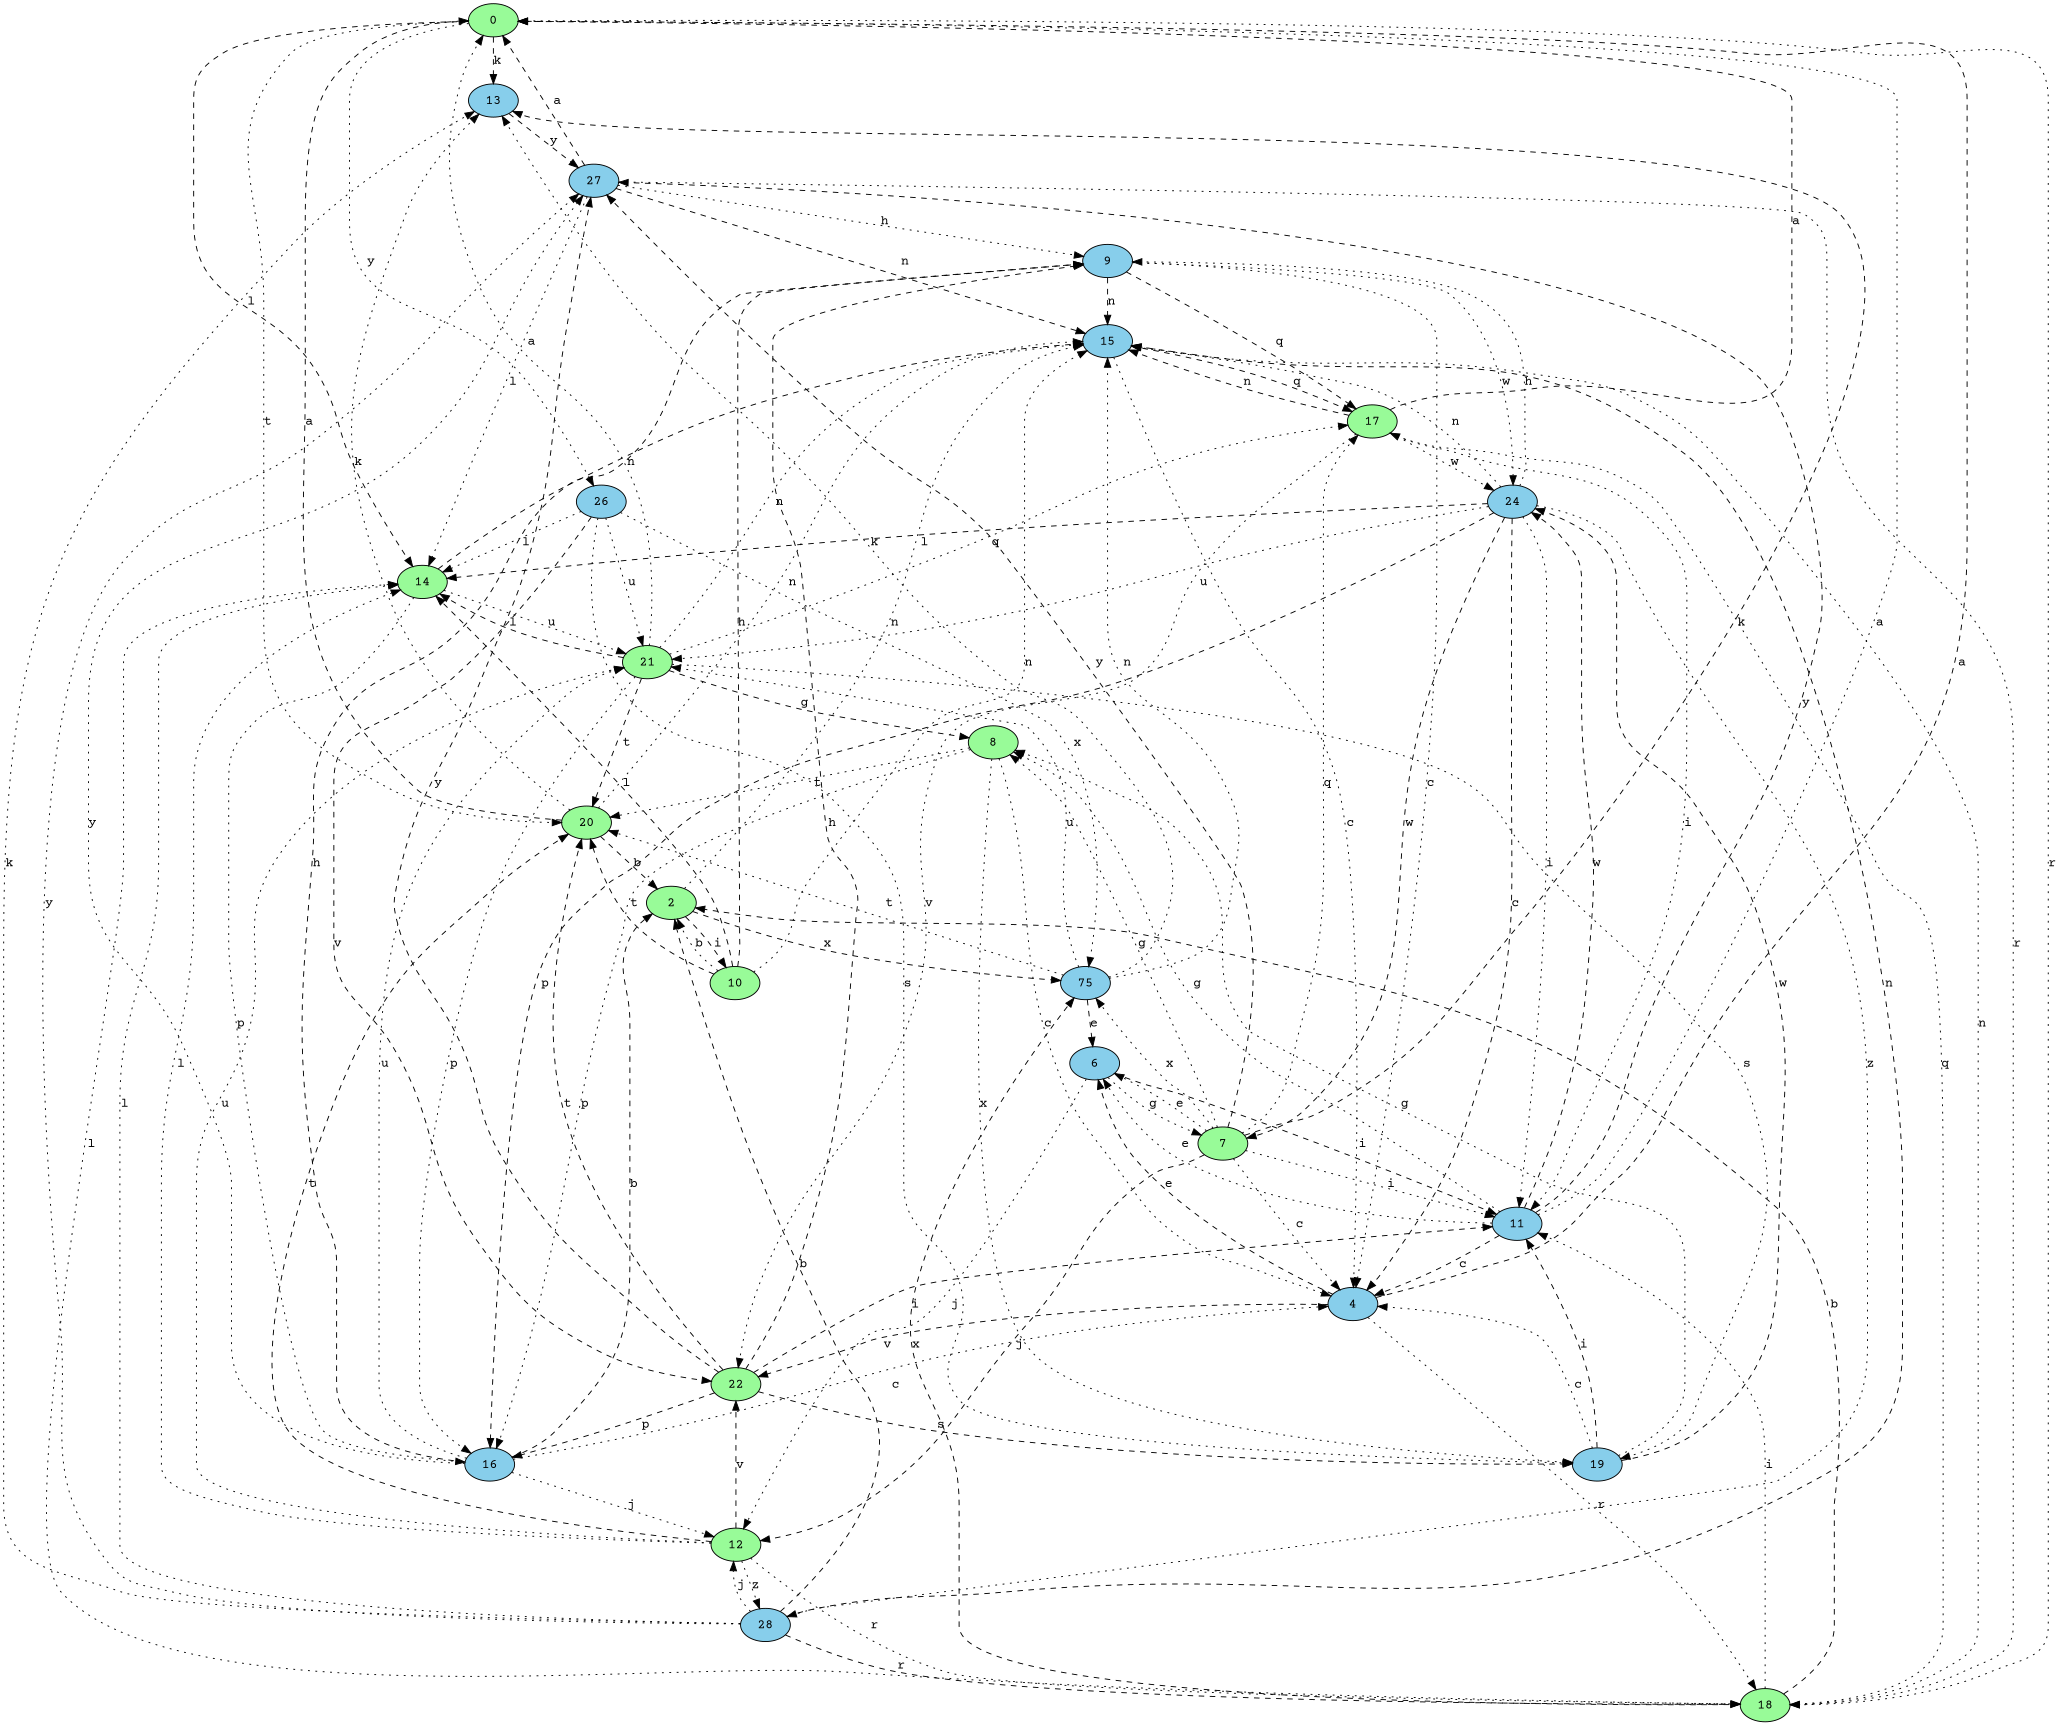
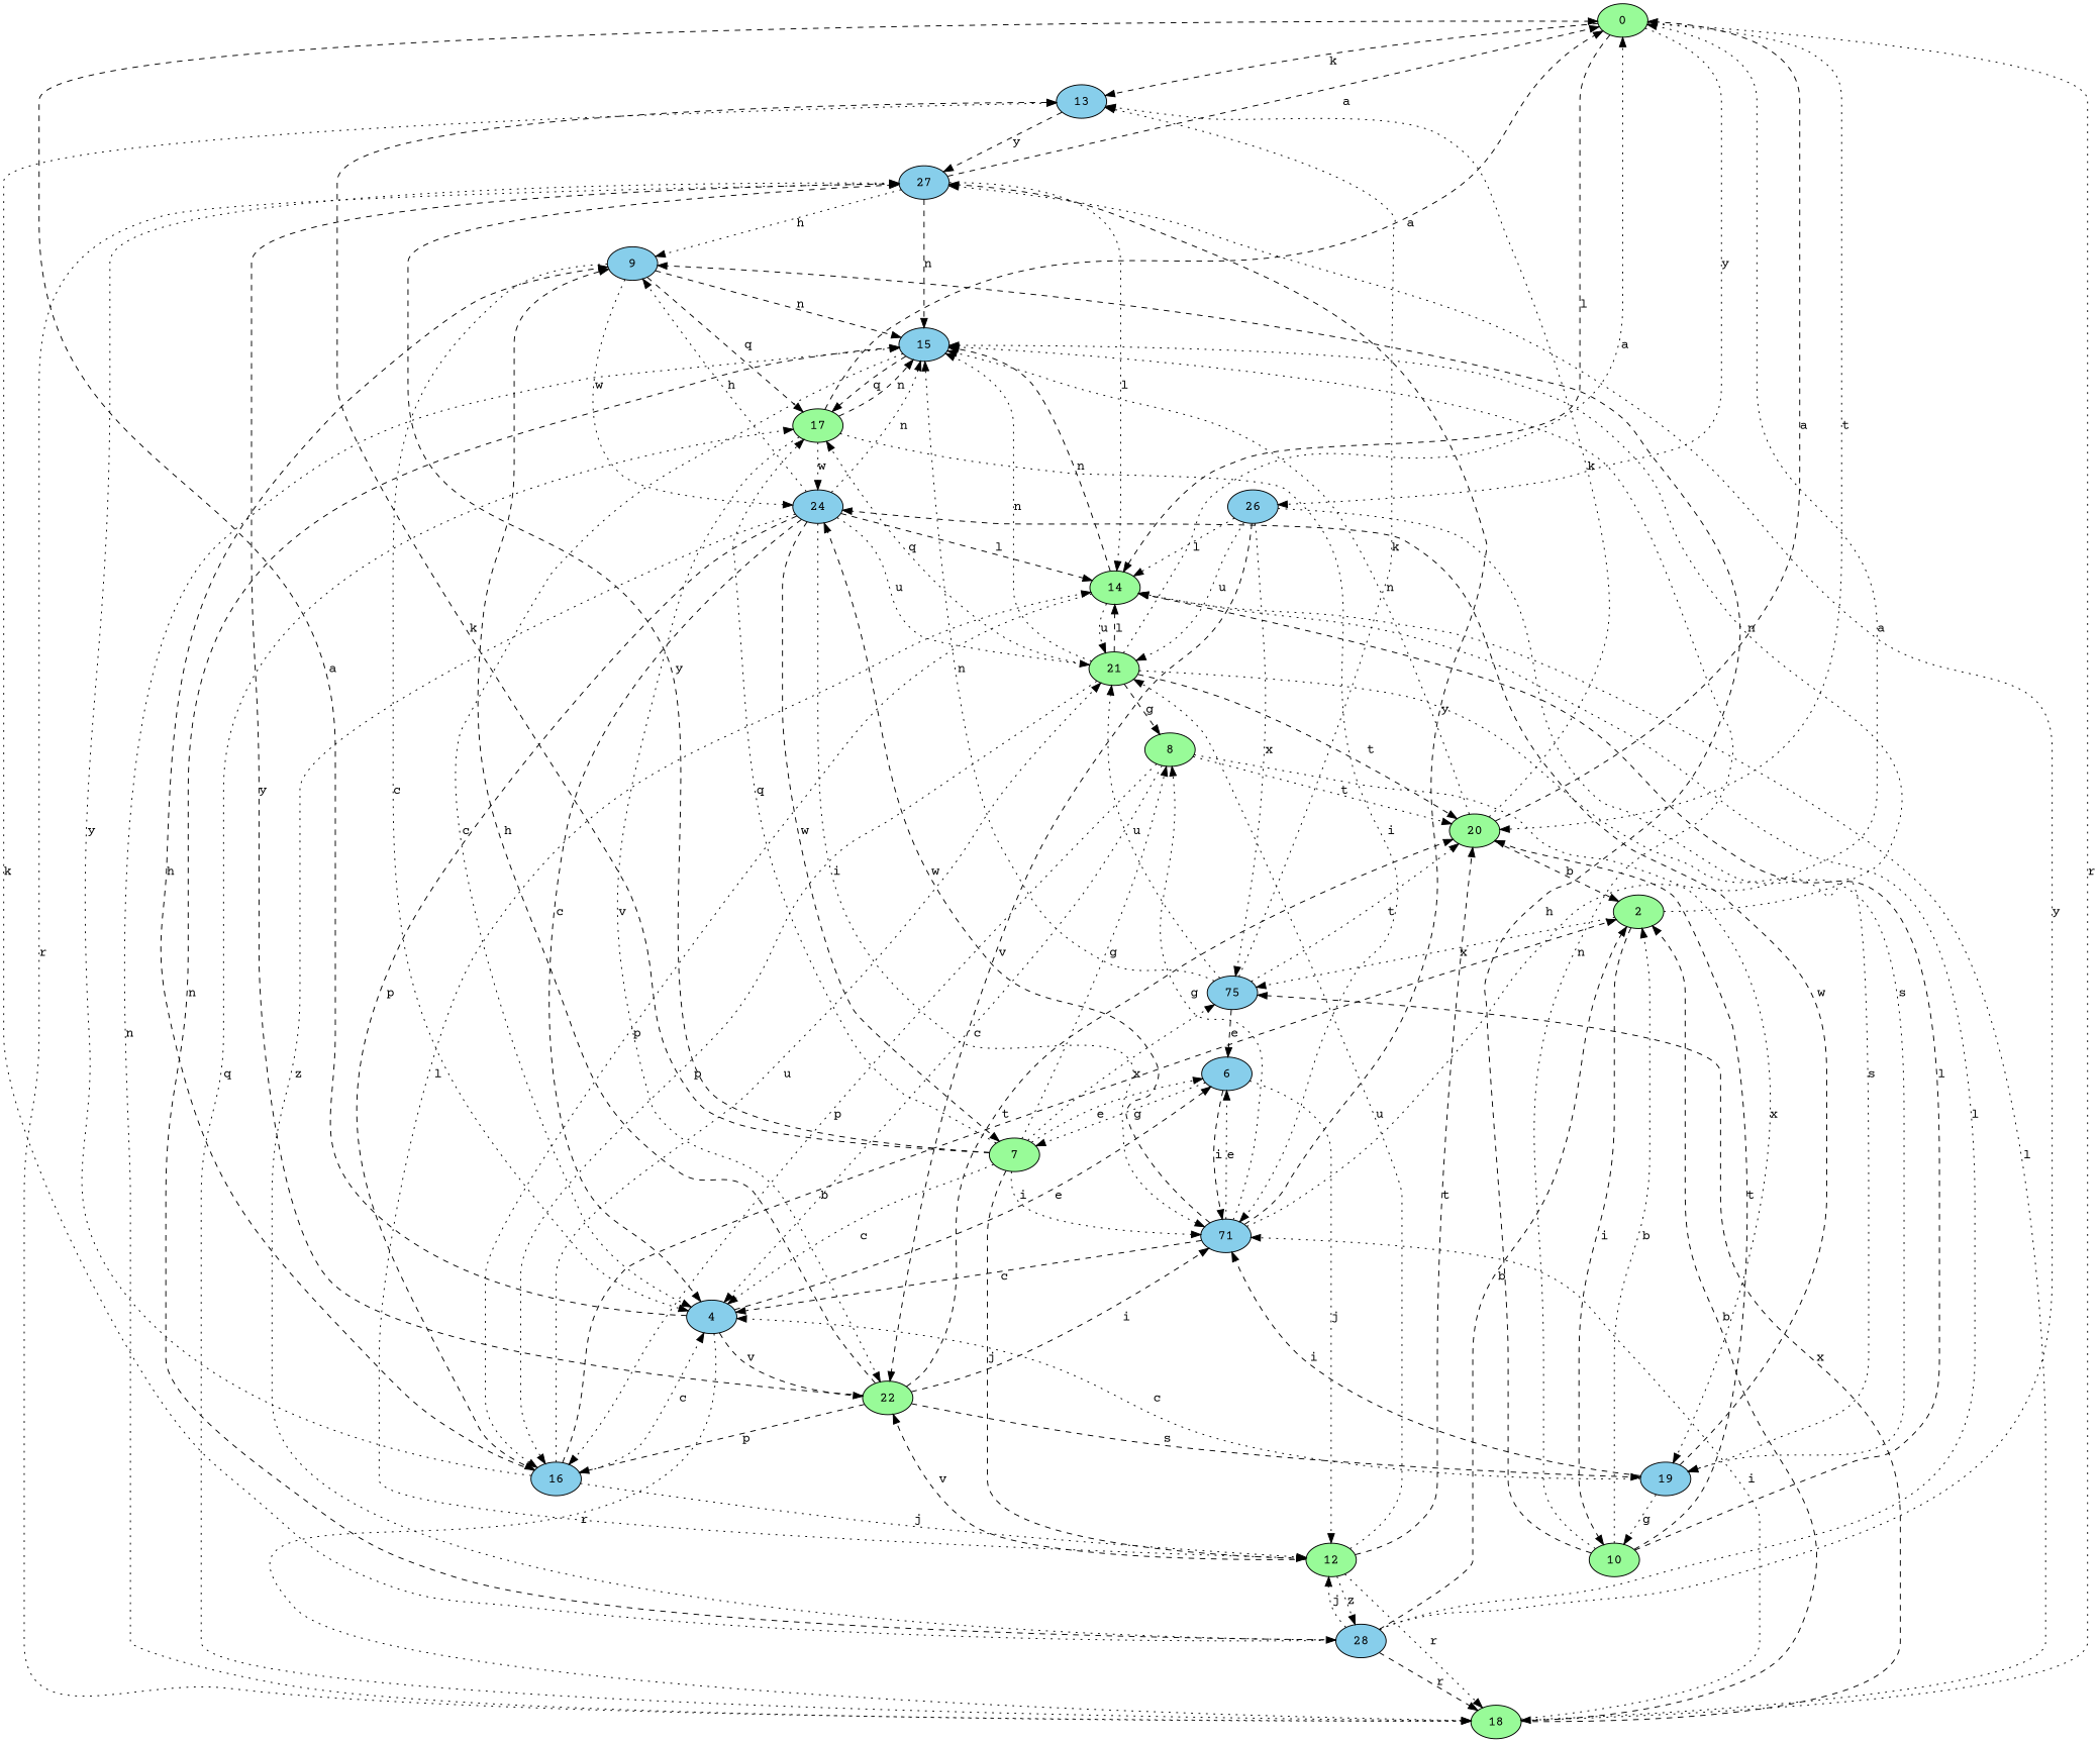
  strict digraph {
    fontname="Courier Prime"
    node [fillcolor=skyblue fontname="Courier Prime" style=filled]
    edge [fontname="Courier Prime" style=dotted]
    0 [fillcolor=palegreen]
    13
    14 [fillcolor=palegreen]
    18 [fillcolor=palegreen]
    20 [fillcolor=palegreen]
    26
    27
    15
    16
    21 [fillcolor=palegreen]
    2 [fillcolor=palegreen]
    n12 [label=75]
-   11
+   11 [label=71]
    17 [fillcolor=palegreen]
    22 [fillcolor=palegreen]
    19
    10 [fillcolor=palegreen]
    9
    4
    6
    7 [fillcolor=palegreen]
    12 [fillcolor=palegreen]
    8 [fillcolor=palegreen]
    24
    28
    0 -> 13 [label=k style=dashed]
    0 -> 14 [label=l style=dashed]
    0 -> 18 [label=r]
    0 -> 20 [label=t]
    0 -> 26 [label=y]
    13 -> 27 [label=y style=dashed]
    14 -> 15 [label=n style=dashed]
    14 -> 16 [label=p]
    14 -> 21 [label=u]
    18 -> 14 [label=l]
    18 -> 15 [label=n]
    18 -> 2 [label=b style=dashed]
    18 -> n12 [label=x style=dashed]
    18 -> 11 [label=i]
    18 -> 17 [label=q]
    20 -> 0 [label=a style=dashed]
    20 -> 13 [label=k]
    20 -> 15 [label=n]
    20 -> 2 [label=b style=dashed]
    26 -> 14 [label=l]
    26 -> 21 [label=u]
    26 -> n12 [label=x]
    26 -> 22 [label=v style=dashed]
    26 -> 19 [label=s]
    27 -> 0 [label=a style=dashed]
    27 -> 14 [label=l]
    27 -> 18 [label=r]
    27 -> 15 [label=n style=dashed]
    27 -> 9 [label=h]
    15 -> 17 [label=q style=dashed]
    15 -> 4 [label=c]
    16 -> 27 [label=y]
    16 -> 21 [label=u]
    16 -> 2 [label=b style=dashed]
    16 -> 9 [label=h style=dashed]
    16 -> 4 [label=c]
    16 -> 12 [label=j]
    21 -> 0 [label=a]
    21 -> 14 [label=l style=dashed]
    21 -> 20 [label=t style=dashed]
    21 -> 15 [label=n]
    21 -> 16 [label=p]
    21 -> 17 [label=q]
    21 -> 19 [label=s]
    21 -> 8 [label=g style=dashed]
    2 -> 15 [label=n]
-   2 -> n12 [label=x style=dashed]
+   2 -> n12 [label=x]
    2 -> 10 [label=i style=dashed]
    n12 -> 13 [label=k]
    n12 -> 20 [label=t]
    n12 -> 15 [label=n]
    n12 -> 21 [label=u]
    n12 -> 6 [label=e style=dashed]
    11 -> 0 [label=a]
    11 -> 27 [label=y style=dashed]
    11 -> 4 [label=c style=dashed]
    11 -> 6 [label=e]
    11 -> 8 [label=g]
    11 -> 24 [label=w style=dashed]
    17 -> 0 [label=a style=dashed]
    17 -> 15 [label=n style=dashed]
    17 -> 11 [label=i]
    17 -> 22 [label=v]
    17 -> 24 [label=w]
    22 -> 20 [label=t style=dashed]
    22 -> 27 [label=y style=dashed]
    22 -> 16 [label=p style=dashed]
    22 -> 11 [label=i style=dashed]
    22 -> 19 [label=s style=dashed]
    22 -> 9 [label=h style=dashed]
    19 -> 11 [label=i style=dashed]
    19 -> 4 [label=c]
-   19 -> 8 [label=g]
+   19 -> 10 [label=g]
    19 -> 24 [label=w style=dashed]
    10 -> 14 [label=l style=dashed]
    10 -> 20 [label=t style=dashed]
    10 -> 15 [label=n]
    10 -> 2 [label=b]
    10 -> 9 [label=h style=dashed]
    9 -> 15 [label=n style=dashed]
    9 -> 17 [label=q style=dashed]
    9 -> 4 [label=c]
    9 -> 24 [label=w]
    4 -> 0 [label=a style=dashed]
    4 -> 18 [label=r]
    4 -> 22 [label=v style=dashed]
    4 -> 6 [label=e style=dashed]
    6 -> 11 [label=i style=dashed]
    6 -> 7 [label=g]
    6 -> 12 [label=j]
    7 -> 13 [label=k style=dashed]
    7 -> 27 [label=y style=dashed]
    7 -> n12 [label=x]
    7 -> 11 [label=i]
    7 -> 17 [label=q]
    7 -> 4 [label=c]
    7 -> 6 [label=e]
    7 -> 12 [label=j style=dashed]
    7 -> 8 [label=g]
    12 -> 14 [label=l]
    12 -> 18 [label=r]
    12 -> 20 [label=t style=dashed]
    12 -> 21 [label=u]
    12 -> 22 [label=v style=dashed]
    12 -> 28 [label=z]
    8 -> 20 [label=t]
    8 -> 16 [label=p]
    8 -> 19 [label=x]
    8 -> 4 [label=c]
    24 -> 14 [label=l style=dashed]
    24 -> 15 [label=n]
    24 -> 16 [label=p style=dashed]
    24 -> 21 [label=u]
    24 -> 11 [label=i]
    24 -> 9 [label=h]
    24 -> 4 [label=c style=dashed]
    24 -> 7 [label=w style=dashed]
    24 -> 28 [label=z]
    28 -> 13 [label=k]
    28 -> 14 [label=l]
    28 -> 18 [label=r style=dashed]
    28 -> 27 [label=y]
    28 -> 15 [label=n style=dashed]
    28 -> 2 [label=b style=dashed]
    28 -> 12 [label=j]
  }
